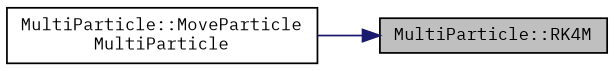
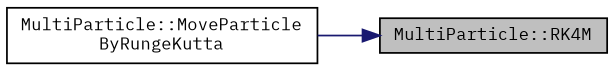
  digraph {
    rankdir=RL
    fontname="IBM Plex Mono"
    node [color=black fontname="IBM Plex Mono" fontsize=10 shape=record style=filled]
    n1 [fillcolor=grey75 fontcolor=black height=0.2 label="MultiParticle::RK4M" width=0.4]
-   n2 [fillcolor=white height=0.2 label="MultiParticle::MoveParticle\lMultiParticle" width=0.4]
+   n2 [fillcolor=white height=0.2 label="MultiParticle::MoveParticle\lByRungeKutta" width=0.4]
    n1 -> n2 [color=midnightblue dir=back fontname="IBM Plex Mono" fontsize=10 labelfontname=Helvetica labelfontsize=10 style=solid]
  }
